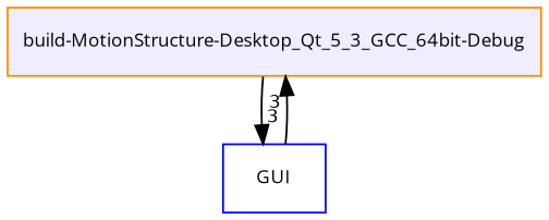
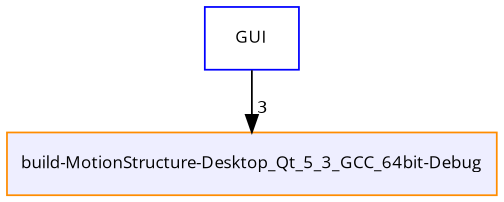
  digraph {
    compound=true
    fontname="Open Sans"
    node [fontname="Open Sans" fontsize=10 shape=box]
    edge [headlabel=3 labeldistance=1.5 labelfontname=Helvetica labelfontsize=10 fontname="Open Sans"]
    n1 [fillcolor="#eeeeff" label="build-MotionStructure-Desktop_Qt_5_3_GCC_64bit-Debug" pencolor=black style=filled color=darkorange]
    n2 [label=GUI color=blue]
-   n1 -> n2
    n2 -> n1
  }
